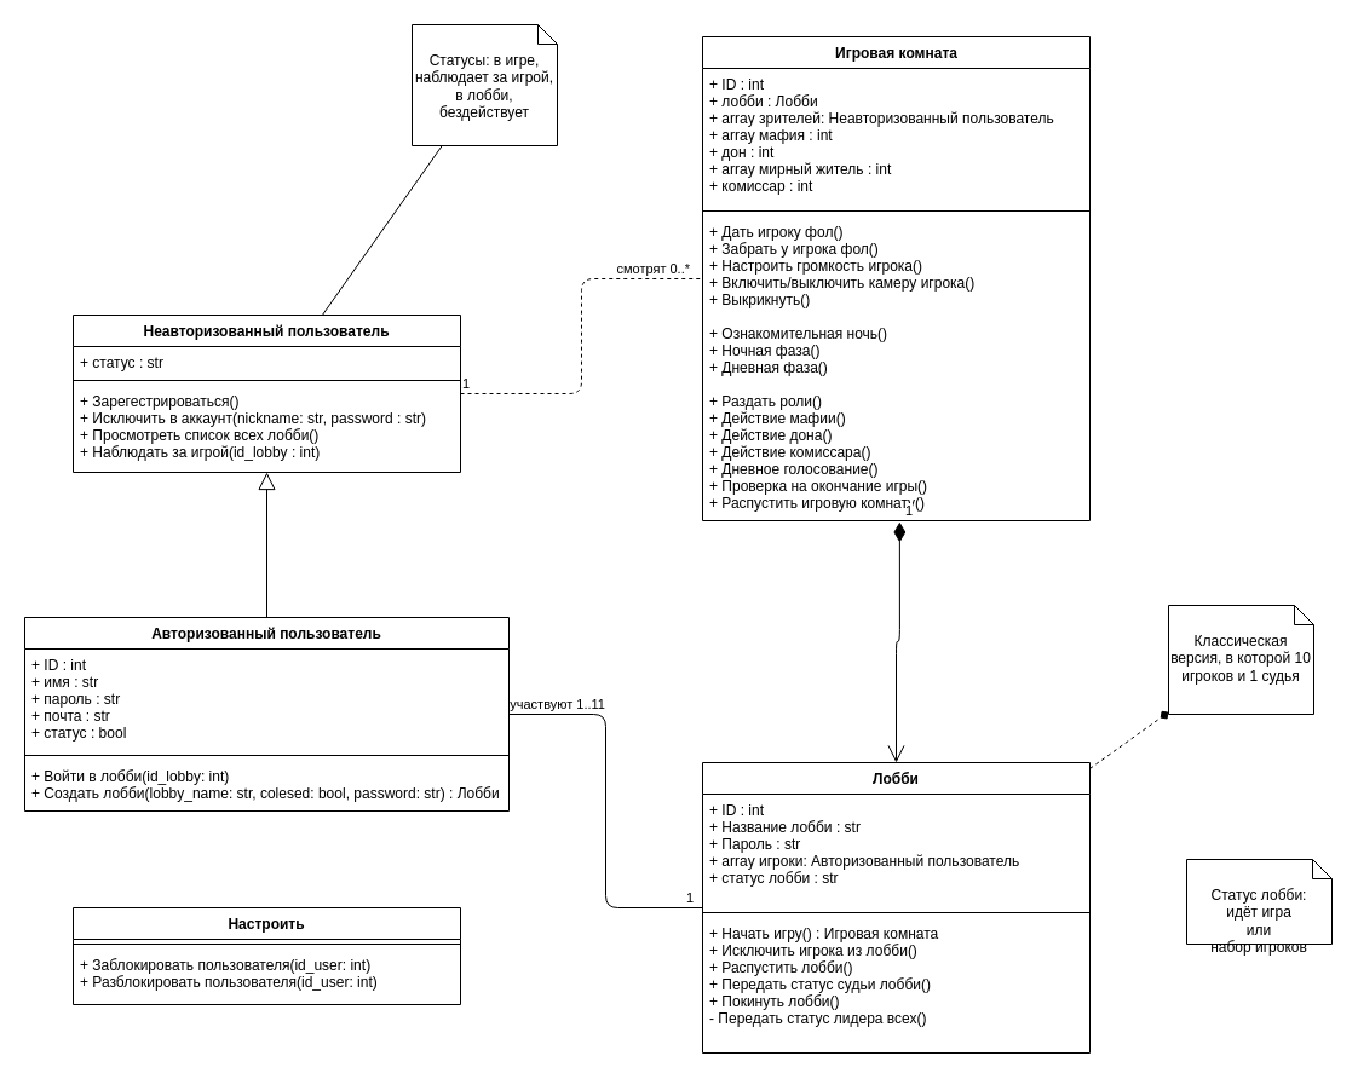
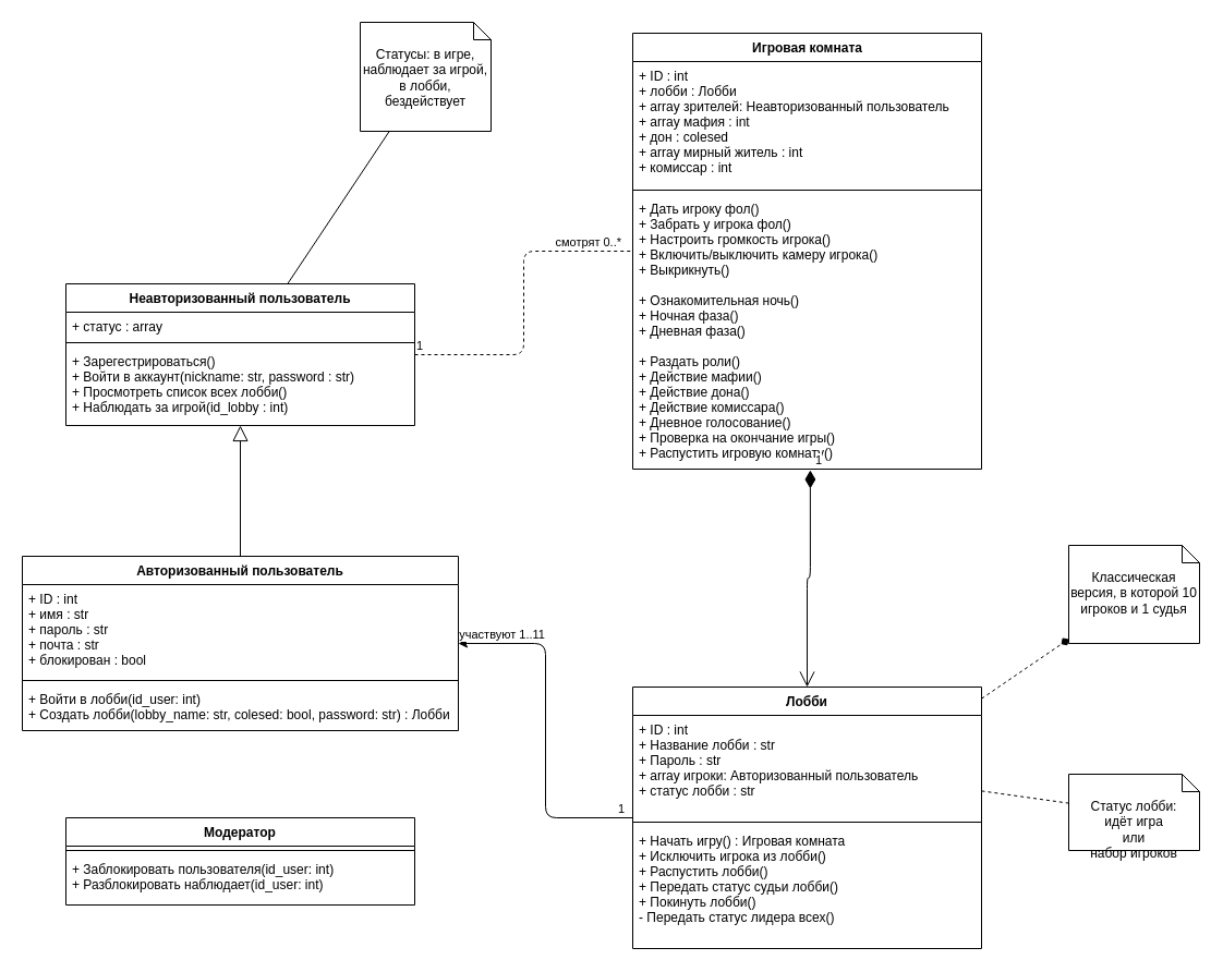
  <mxCell id="0" />
  <mxCell id="1" parent="0" />
  <mxCell id="2" value="Авторизованный пользователь" style="swimlane;fontStyle=1;align=center;verticalAlign=top;childLayout=stackLayout;horizontal=1;startSize=26;horizontalStack=0;resizeParent=1;resizeParentMax=0;resizeLast=0;collapsible=1;marginBottom=0;" parent="1" vertex="1"><mxGeometry x="20" y="510" width="400" height="160" as="geometry"><mxRectangle x="80" y="310" width="220" height="26" as="alternateBounds" /></mxGeometry></mxCell>
- <mxCell id="3" value="+ ID : int&#10;+ имя : str&#10;+ пароль : str&#10;+ почта : str&#10;+ статус : bool" style="text;strokeColor=none;fillColor=none;align=left;verticalAlign=top;spacingLeft=4;spacingRight=4;overflow=hidden;rotatable=0;points=[[0,0.5],[1,0.5]];portConstraint=eastwest;" parent="2" vertex="1"><mxGeometry y="26" width="400" height="84" as="geometry" /></mxCell>
+ <mxCell id="3" value="+ ID : int&#10;+ имя : str&#10;+ пароль : str&#10;+ почта : str&#10;+ блокирован : bool" style="text;strokeColor=none;fillColor=none;align=left;verticalAlign=top;spacingLeft=4;spacingRight=4;overflow=hidden;rotatable=0;points=[[0,0.5],[1,0.5]];portConstraint=eastwest;" parent="2" vertex="1"><mxGeometry y="26" width="400" height="84" as="geometry" /></mxCell>
  <mxCell id="4" value="" style="line;strokeWidth=1;fillColor=none;align=left;verticalAlign=middle;spacingTop=-1;spacingLeft=3;spacingRight=3;rotatable=0;labelPosition=right;points=[];portConstraint=eastwest;" parent="2" vertex="1"><mxGeometry y="110" width="400" height="8" as="geometry" /></mxCell>
- <mxCell id="5" value="+ Войти в лобби(id_lobby: int)&#10;+ Создать лобби(lobby_name: str, colesed: bool, password: str) : Лобби" style="text;strokeColor=none;fillColor=none;align=left;verticalAlign=top;spacingLeft=4;spacingRight=4;overflow=hidden;rotatable=0;points=[[0,0.5],[1,0.5]];portConstraint=eastwest;" parent="2" vertex="1"><mxGeometry y="118" width="400" height="42" as="geometry" /></mxCell>
- <mxCell id="6" value="Настроить" style="swimlane;fontStyle=1;align=center;verticalAlign=top;childLayout=stackLayout;horizontal=1;startSize=26;horizontalStack=0;resizeParent=1;resizeParentMax=0;resizeLast=0;collapsible=1;marginBottom=0;" parent="1" vertex="1"><mxGeometry x="60" y="750" width="320" height="80" as="geometry"><mxRectangle x="80" y="560" width="100" height="26" as="alternateBounds" /></mxGeometry></mxCell>
+ <mxCell id="5" value="+ Войти в лобби(id_user: int)&#10;+ Создать лобби(lobby_name: str, colesed: bool, password: str) : Лобби" style="text;strokeColor=none;fillColor=none;align=left;verticalAlign=top;spacingLeft=4;spacingRight=4;overflow=hidden;rotatable=0;points=[[0,0.5],[1,0.5]];portConstraint=eastwest;" parent="2" vertex="1"><mxGeometry y="118" width="400" height="42" as="geometry" /></mxCell>
+ <mxCell id="6" value="Модератор" style="swimlane;fontStyle=1;align=center;verticalAlign=top;childLayout=stackLayout;horizontal=1;startSize=26;horizontalStack=0;resizeParent=1;resizeParentMax=0;resizeLast=0;collapsible=1;marginBottom=0;" parent="1" vertex="1"><mxGeometry x="60" y="750" width="320" height="80" as="geometry"><mxRectangle x="80" y="560" width="100" height="26" as="alternateBounds" /></mxGeometry></mxCell>
  <mxCell id="7" value="" style="line;strokeWidth=1;fillColor=none;align=left;verticalAlign=middle;spacingTop=-1;spacingLeft=3;spacingRight=3;rotatable=0;labelPosition=right;points=[];portConstraint=eastwest;" parent="6" vertex="1"><mxGeometry y="26" width="320" height="8" as="geometry" /></mxCell>
- <mxCell id="8" value="+ Заблокировать пользователя(id_user: int)&#10;+ Разблокировать пользователя(id_user: int)" style="text;strokeColor=none;fillColor=none;align=left;verticalAlign=top;spacingLeft=4;spacingRight=4;overflow=hidden;rotatable=0;points=[[0,0.5],[1,0.5]];portConstraint=eastwest;" parent="6" vertex="1"><mxGeometry y="34" width="320" height="46" as="geometry" /></mxCell>
+ <mxCell id="8" value="+ Заблокировать пользователя(id_user: int)&#10;+ Разблокировать наблюдает(id_user: int)" style="text;strokeColor=none;fillColor=none;align=left;verticalAlign=top;spacingLeft=4;spacingRight=4;overflow=hidden;rotatable=0;points=[[0,0.5],[1,0.5]];portConstraint=eastwest;" parent="6" vertex="1"><mxGeometry y="34" width="320" height="46" as="geometry" /></mxCell>
  <mxCell id="9" value="Лобби" style="swimlane;fontStyle=1;align=center;verticalAlign=top;childLayout=stackLayout;horizontal=1;startSize=26;horizontalStack=0;resizeParent=1;resizeParentMax=0;resizeLast=0;collapsible=1;marginBottom=0;" parent="1" vertex="1"><mxGeometry x="580" y="630" width="320" height="240" as="geometry"><mxRectangle x="640" y="80" width="70" height="26" as="alternateBounds" /></mxGeometry></mxCell>
  <mxCell id="10" value="+ ID : int&#10;+ Название лобби : str&#10;+ Пароль : str&#10;+ array игроки: Авторизованный пользователь&#10;+ статус лобби : str" style="text;strokeColor=none;fillColor=none;align=left;verticalAlign=top;spacingLeft=4;spacingRight=4;overflow=hidden;rotatable=0;points=[[0,0.5],[1,0.5]];portConstraint=eastwest;fontStyle=0;" parent="9" vertex="1"><mxGeometry y="26" width="320" height="94" as="geometry" /></mxCell>
  <mxCell id="11" value="" style="line;strokeWidth=1;fillColor=none;align=left;verticalAlign=middle;spacingTop=-1;spacingLeft=3;spacingRight=3;rotatable=0;labelPosition=right;points=[];portConstraint=eastwest;" parent="9" vertex="1"><mxGeometry y="120" width="320" height="8" as="geometry" /></mxCell>
  <mxCell id="12" value="+ Начать игру() : Игровая комната&#10;+ Исключить игрока из лобби()&#10;+ Распустить лобби()&#10;+ Передать статус судьи лобби()&#10;+ Покинуть лобби()&#10;- Передать статус лидера всех()" style="text;strokeColor=none;fillColor=none;align=left;verticalAlign=top;spacingLeft=4;spacingRight=4;overflow=hidden;rotatable=0;points=[[0,0.5],[1,0.5]];portConstraint=eastwest;" parent="9" vertex="1"><mxGeometry y="128" width="320" height="112" as="geometry" /></mxCell>
  <mxCell id="13" value="" style="endArrow=block;dashed=0;endFill=0;endSize=12;html=1;" parent="1" source="2" target="20" edge="1"><mxGeometry width="160" relative="1" as="geometry"><mxPoint x="480" y="430" as="sourcePoint" /><mxPoint x="220" y="404" as="targetPoint" /></mxGeometry></mxCell>
- <mxCell id="14" value="Классическая версия, в которой 10 игроков и 1 судья" style="shape=note2;boundedLbl=1;whiteSpace=wrap;html=1;size=16;verticalAlign=top;align=center;" parent="1" vertex="1"><mxGeometry x="965" y="500" width="120" height="90" as="geometry" /></mxCell>
+ <mxCell id="14" value="Классическая версия, в которой 10 игроков и 1 судья" style="shape=note2;boundedLbl=1;whiteSpace=wrap;html=1;size=16;verticalAlign=top;align=center;" parent="1" vertex="1"><mxGeometry x="980" y="500" width="120" height="90" as="geometry" /></mxCell>
  <mxCell id="15" value="" style="endArrow=diamond;dashed=1;html=1;" parent="1" source="9" target="14" edge="1"><mxGeometry width="50" height="50" relative="1" as="geometry"><mxPoint x="530" y="550" as="sourcePoint" /><mxPoint x="580" y="500" as="targetPoint" /></mxGeometry></mxCell>
  <mxCell id="16" value="Игровая комната" style="swimlane;fontStyle=1;align=center;verticalAlign=top;childLayout=stackLayout;horizontal=1;startSize=26;horizontalStack=0;resizeParent=1;resizeParentMax=0;resizeLast=0;collapsible=1;marginBottom=0;html=1;" parent="1" vertex="1"><mxGeometry x="580" y="30" width="320" height="400" as="geometry"><mxRectangle x="600" y="-160" width="70" height="26" as="alternateBounds" /></mxGeometry></mxCell>
- <mxCell id="17" value="+ ID : int&#10;+ лобби : Лобби&#10;+ array зрителей: Неавторизованный пользователь&#10;+ array мафия : int&#10;+ дон : int&#10;+ array мирный житель : int&#10;+ комиссар : int" style="text;strokeColor=none;fillColor=none;align=left;verticalAlign=top;spacingLeft=4;spacingRight=4;overflow=hidden;rotatable=0;points=[[0,0.5],[1,0.5]];portConstraint=eastwest;fontStyle=0;" parent="16" vertex="1"><mxGeometry y="26" width="320" height="114" as="geometry" /></mxCell>
+ <mxCell id="17" value="+ ID : int&#10;+ лобби : Лобби&#10;+ array зрителей: Неавторизованный пользователь&#10;+ array мафия : int&#10;+ дон : colesed&#10;+ array мирный житель : int&#10;+ комиссар : int" style="text;strokeColor=none;fillColor=none;align=left;verticalAlign=top;spacingLeft=4;spacingRight=4;overflow=hidden;rotatable=0;points=[[0,0.5],[1,0.5]];portConstraint=eastwest;fontStyle=0;" parent="16" vertex="1"><mxGeometry y="26" width="320" height="114" as="geometry" /></mxCell>
  <mxCell id="18" value="" style="line;strokeWidth=1;fillColor=none;align=left;verticalAlign=middle;spacingTop=-1;spacingLeft=3;spacingRight=3;rotatable=0;labelPosition=right;points=[];portConstraint=eastwest;" parent="16" vertex="1"><mxGeometry y="140" width="320" height="8" as="geometry" /></mxCell>
  <mxCell id="19" value="+ Дать игроку фол()&#10;+ Забрать у игрока фол()&#10;+ Настроить громкость игрока()&#10;+ Включить/выключить камеру игрока()&#10;+ Выкрикнуть()&#10;&#10;+ Ознакомительная ночь()&#10;+ Ночная фаза()&#10;+ Дневная фаза()&#10;&#10;+ Раздать роли()&#10;+ Действие мафии()&#10;+ Действие дона()&#10;+ Действие комиссара()&#10;+ Дневное голосование()&#10;+ Проверка на окончание игры()&#10;+ Распустить игровую комнату()" style="text;strokeColor=none;fillColor=none;align=left;verticalAlign=top;spacingLeft=4;spacingRight=4;overflow=hidden;rotatable=0;points=[[0,0.5],[1,0.5]];portConstraint=eastwest;" parent="16" vertex="1"><mxGeometry y="148" width="320" height="252" as="geometry" /></mxCell>
  <mxCell id="20" value="Неавторизованный пользователь" style="swimlane;fontStyle=1;align=center;verticalAlign=top;childLayout=stackLayout;horizontal=1;startSize=26;horizontalStack=0;resizeParent=1;resizeParentMax=0;resizeLast=0;collapsible=1;marginBottom=0;" parent="1" vertex="1"><mxGeometry x="60" y="260" width="320" height="130" as="geometry"><mxRectangle x="80" y="310" width="220" height="26" as="alternateBounds" /></mxGeometry></mxCell>
- <mxCell id="21" value="+ статус : str" style="text;strokeColor=none;fillColor=none;align=left;verticalAlign=top;spacingLeft=4;spacingRight=4;overflow=hidden;rotatable=0;points=[[0,0.5],[1,0.5]];portConstraint=eastwest;" parent="20" vertex="1"><mxGeometry y="26" width="320" height="24" as="geometry" /></mxCell>
+ <mxCell id="21" value="+ статус : array" style="text;strokeColor=none;fillColor=none;align=left;verticalAlign=top;spacingLeft=4;spacingRight=4;overflow=hidden;rotatable=0;points=[[0,0.5],[1,0.5]];portConstraint=eastwest;" parent="20" vertex="1"><mxGeometry y="26" width="320" height="24" as="geometry" /></mxCell>
  <mxCell id="22" value="" style="line;strokeWidth=1;fillColor=none;align=left;verticalAlign=middle;spacingTop=-1;spacingLeft=3;spacingRight=3;rotatable=0;labelPosition=right;points=[];portConstraint=eastwest;" parent="20" vertex="1"><mxGeometry y="50" width="320" height="8" as="geometry" /></mxCell>
- <mxCell id="23" value="+ Зарегестрироваться()&#10;+ Исключить в аккаунт(nickname: str, password : str)&#10;+ Просмотреть список всех лобби()&#10;+ Наблюдать за игрой(id_lobby : int)" style="text;strokeColor=none;fillColor=none;align=left;verticalAlign=top;spacingLeft=4;spacingRight=4;overflow=hidden;rotatable=0;points=[[0,0.5],[1,0.5]];portConstraint=eastwest;" parent="20" vertex="1"><mxGeometry y="58" width="320" height="72" as="geometry" /></mxCell>
- <mxCell id="24" value="Статусы: в игре, наблюдает за игрой, в лобби, бездействует" style="shape=note2;boundedLbl=1;whiteSpace=wrap;html=1;size=16;verticalAlign=top;align=center;" parent="1" vertex="1"><mxGeometry x="340" y="20" width="120" height="100" as="geometry" /></mxCell>
+ <mxCell id="23" value="+ Зарегестрироваться()&#10;+ Войти в аккаунт(nickname: str, password : str)&#10;+ Просмотреть список всех лобби()&#10;+ Наблюдать за игрой(id_lobby : int)" style="text;strokeColor=none;fillColor=none;align=left;verticalAlign=top;spacingLeft=4;spacingRight=4;overflow=hidden;rotatable=0;points=[[0,0.5],[1,0.5]];portConstraint=eastwest;" parent="20" vertex="1"><mxGeometry y="58" width="320" height="72" as="geometry" /></mxCell>
+ <mxCell id="24" value="Статусы: в игре, наблюдает за игрой, в лобби, бездействует" style="shape=note2;boundedLbl=1;whiteSpace=wrap;html=1;size=16;verticalAlign=top;align=center;" parent="1" vertex="1"><mxGeometry x="330" y="20" width="120" height="100" as="geometry" /></mxCell>
  <mxCell id="25" value="" style="endArrow=none;dashed=0;html=1;" parent="1" source="20" target="24" edge="1"><mxGeometry width="50" height="50" relative="1" as="geometry"><mxPoint x="429.997" y="61" as="sourcePoint" /><mxPoint x="183.33" y="-120" as="targetPoint" /></mxGeometry></mxCell>
- <mxCell id="26" value="" style="endArrow=none;html=1;edgeStyle=orthogonalEdgeStyle;" parent="1" source="9" target="2" edge="1"><mxGeometry relative="1" as="geometry"><mxPoint x="640" y="520" as="sourcePoint" /><mxPoint x="480" y="520" as="targetPoint" /></mxGeometry></mxCell>
+ <mxCell id="26" value="" style="endArrow=classic;html=1;edgeStyle=orthogonalEdgeStyle;" parent="1" source="9" target="2" edge="1"><mxGeometry relative="1" as="geometry"><mxPoint x="640" y="520" as="sourcePoint" /><mxPoint x="480" y="520" as="targetPoint" /></mxGeometry></mxCell>
  <mxCell id="27" value="1" style="edgeLabel;resizable=0;html=1;align=left;verticalAlign=bottom;" parent="26" connectable="0" vertex="1"><mxGeometry x="-1" relative="1" as="geometry"><mxPoint x="-15" as="offset" /></mxGeometry></mxCell>
  <mxCell id="28" value="участвуют 1..11" style="edgeLabel;resizable=0;html=1;align=right;verticalAlign=bottom;" parent="26" connectable="0" vertex="1"><mxGeometry x="1" relative="1" as="geometry"><mxPoint x="80" as="offset" /></mxGeometry></mxCell>
  <mxCell id="29" value="" style="endArrow=none;html=1;edgeStyle=orthogonalEdgeStyle;dashed=1;" parent="1" source="20" target="16" edge="1"><mxGeometry relative="1" as="geometry"><mxPoint x="390" y="410" as="sourcePoint" /><mxPoint x="590" y="541" as="targetPoint" /></mxGeometry></mxCell>
  <mxCell id="30" value="1" style="edgeLabel;resizable=0;html=1;align=left;verticalAlign=bottom;" parent="29" connectable="0" vertex="1"><mxGeometry x="-1" relative="1" as="geometry" /></mxCell>
  <mxCell id="31" value="смотрят 0..*" style="edgeLabel;resizable=0;html=1;align=right;verticalAlign=bottom;" parent="29" connectable="0" vertex="1"><mxGeometry x="1" relative="1" as="geometry"><mxPoint x="-10" as="offset" /></mxGeometry></mxCell>
  <mxCell id="32" value="Статус лобби:&lt;br&gt;идёт игра&lt;br&gt;или&lt;br&gt;набор игроков" style="shape=note2;boundedLbl=1;whiteSpace=wrap;html=1;size=16;verticalAlign=top;align=center;" parent="1" vertex="1"><mxGeometry x="980" y="710" width="120" height="70" as="geometry" /></mxCell>
+ <mxCell id="33" value="" style="endArrow=none;dashed=1;html=1;" parent="1" source="10" target="32" edge="1"><mxGeometry width="50" height="50" relative="1" as="geometry"><mxPoint x="540" y="530" as="sourcePoint" /><mxPoint x="590" y="480" as="targetPoint" /></mxGeometry></mxCell>
  <mxCell id="34" value="1" style="endArrow=open;html=1;endSize=12;startArrow=diamondThin;startSize=14;startFill=1;edgeStyle=orthogonalEdgeStyle;align=left;verticalAlign=bottom;exitX=0.509;exitY=1.004;exitDx=0;exitDy=0;exitPerimeter=0;" edge="1" parent="1" source="19" target="9"><mxGeometry x="-1" y="3" relative="1" as="geometry"><mxPoint x="540" y="480" as="sourcePoint" /><mxPoint x="700" y="480" as="targetPoint" /></mxGeometry></mxCell>
